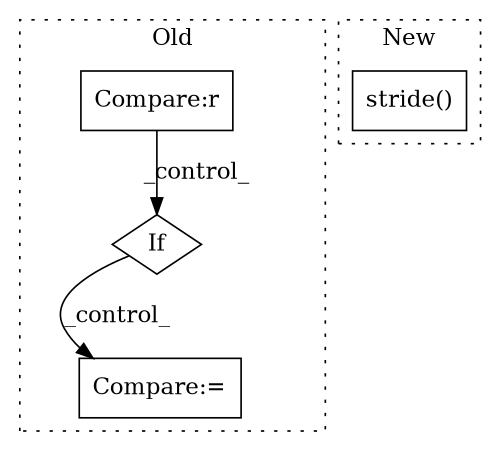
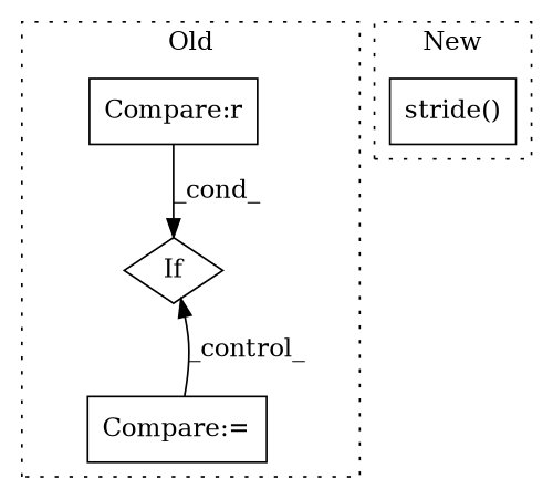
  digraph {
    node [l=3 shape=box]
    edge [style=solid]
    n1 [a=96 label=If s=22994 shape=diamond]
    n2 [a=40 l=32 label="Compare:r" s=22997]
    n3 [a=68 label="Compare:=" s=23144]
    n4 [a=75 l=24 label="stride()" s=19506]
    subgraph cluster_1 {
      label=Old
      style=dotted
      n1
      n2
      n3
    }
    subgraph cluster_2 {
      label=New
      style=dotted
      n4
    }
-   n1 -> n3 [label=_control_]
-   n2 -> n1 [label=_control_]
+   n3 -> n1 [label=_control_]
+   n2 -> n1 [label=_cond_]
  }
